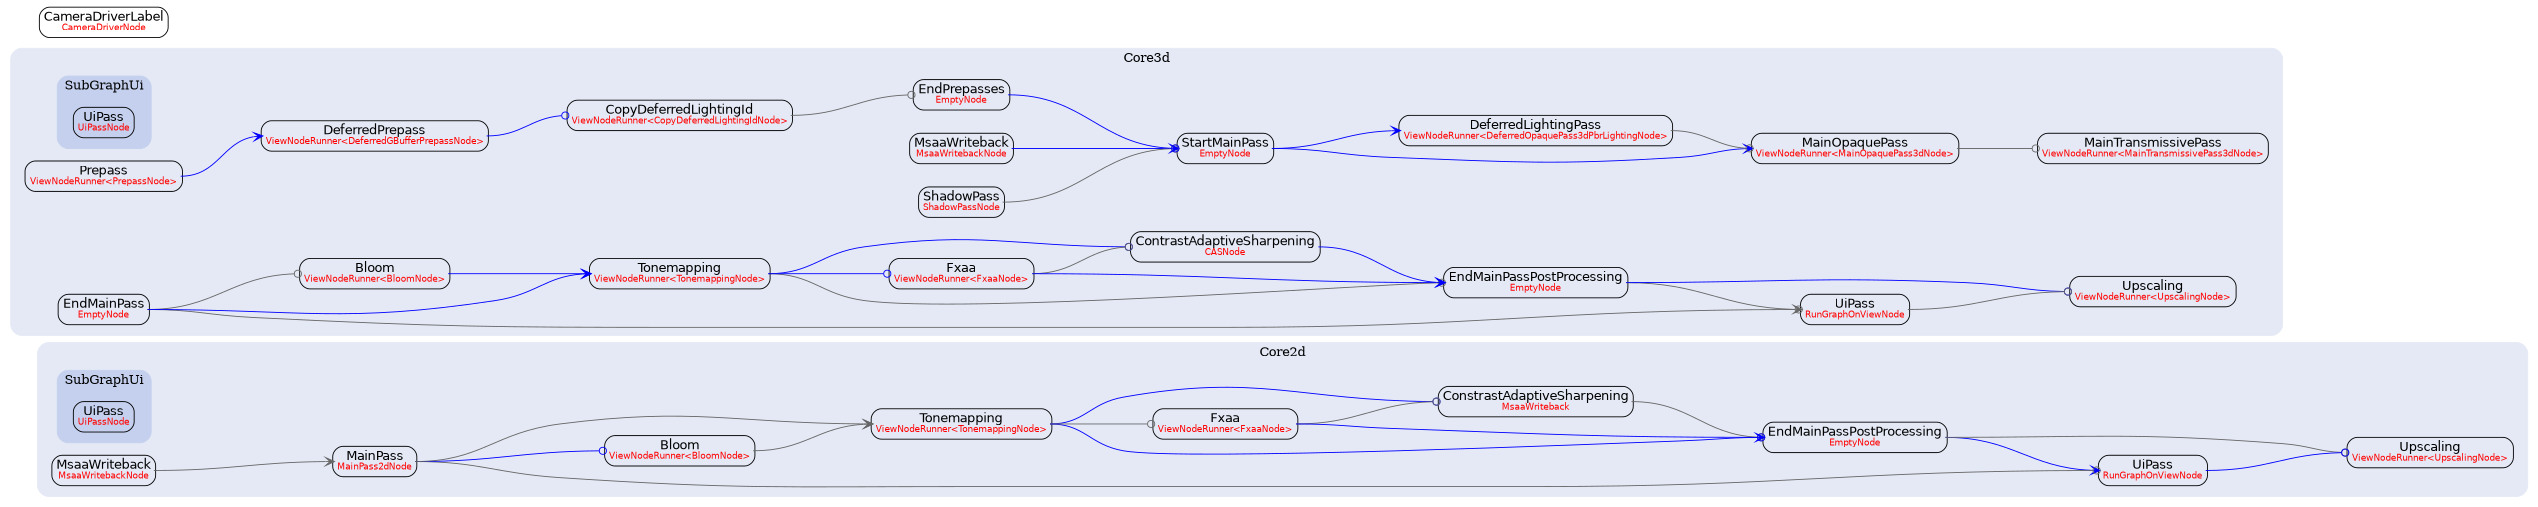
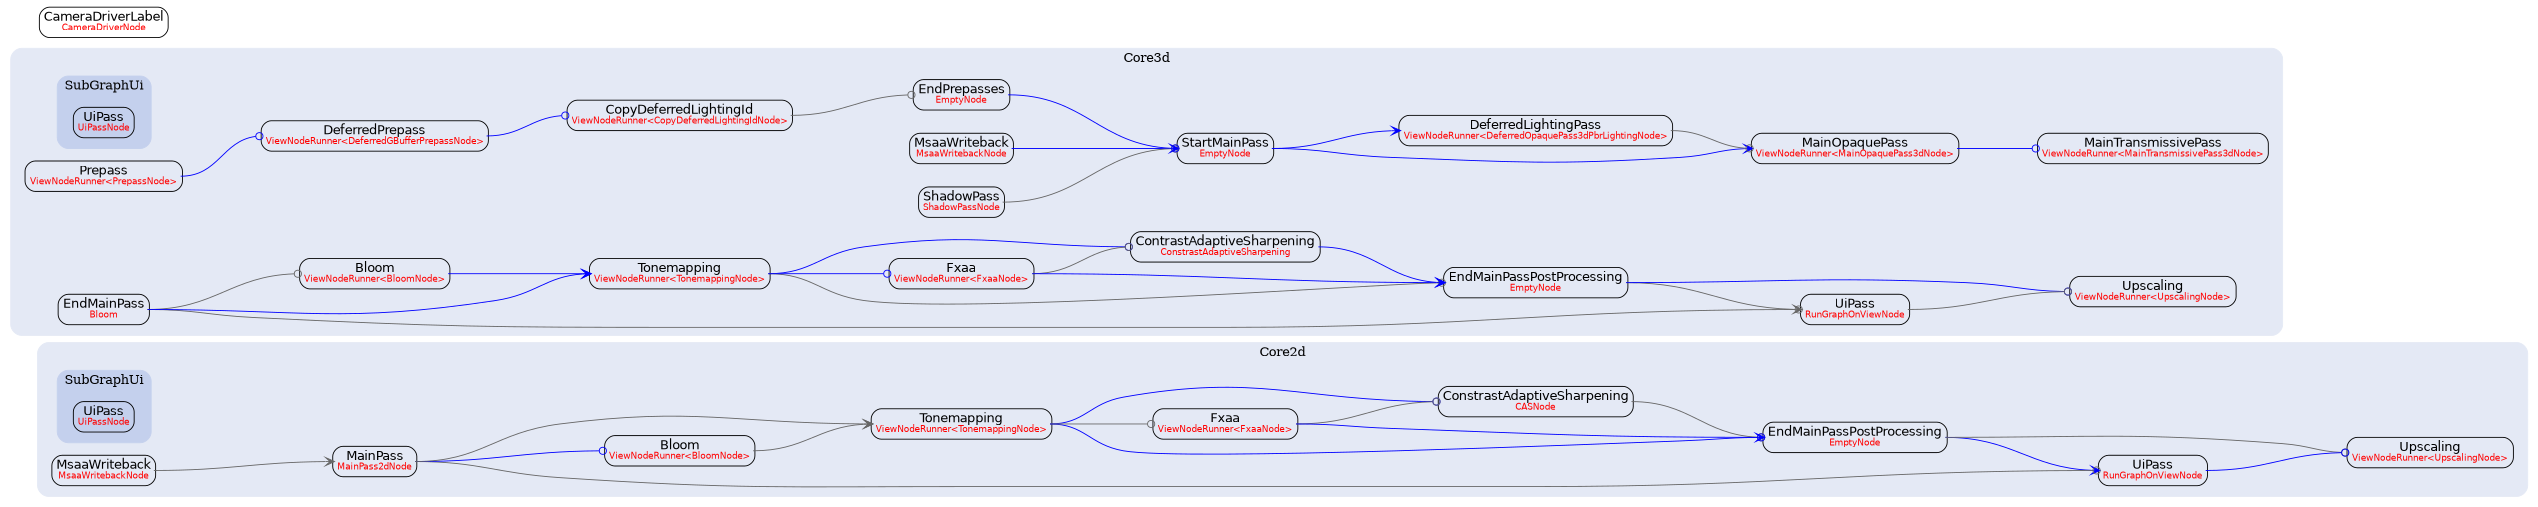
  digraph {
    bgcolor=white
    rankdir=LR
    ranksep=1.0
    node [color=black fillcolor=black fontcolor=black fontname=Helvetica shape=plaintext]
    edge [arrowhead=odot color=blue fontcolor=black fontname=Helvetica headport="title:w" tailport="title:e"]
    n1 [label=<<TABLE STYLE="rounded"><TR><TD PORT="title" BORDER="0" COLSPAN="2">UiPass<BR/><FONT COLOR="red" POINT-SIZE="10">UiPassNode</FONT></TD></TR></TABLE>>]
-   n2 [label=<<TABLE STYLE="rounded"><TR><TD PORT="title" BORDER="0" COLSPAN="2">ConstrastAdaptiveSharpening<BR/><FONT COLOR="red" POINT-SIZE="10">MsaaWriteback</FONT></TD></TR></TABLE>>]
+   n2 [label=<<TABLE STYLE="rounded"><TR><TD PORT="title" BORDER="0" COLSPAN="2">ConstrastAdaptiveSharpening<BR/><FONT COLOR="red" POINT-SIZE="10">CASNode</FONT></TD></TR></TABLE>>]
    n3 [label=<<TABLE STYLE="rounded"><TR><TD PORT="title" BORDER="0" COLSPAN="2">EndMainPassPostProcessing<BR/><FONT COLOR="red" POINT-SIZE="10">EmptyNode</FONT></TD></TR></TABLE>>]
    n4 [label=<<TABLE STYLE="rounded"><TR><TD PORT="title" BORDER="0" COLSPAN="2">MainPass<BR/><FONT COLOR="red" POINT-SIZE="10">MainPass2dNode</FONT></TD></TR></TABLE>>]
    n5 [label=<<TABLE STYLE="rounded"><TR><TD PORT="title" BORDER="0" COLSPAN="2">UiPass<BR/><FONT COLOR="red" POINT-SIZE="10">RunGraphOnViewNode</FONT></TD></TR></TABLE>>]
    n6 [label=<<TABLE STYLE="rounded"><TR><TD PORT="title" BORDER="0" COLSPAN="2">Bloom<BR/><FONT COLOR="red" POINT-SIZE="10">ViewNodeRunner&lt;BloomNode&gt;</FONT></TD></TR></TABLE>>]
    n7 [label=<<TABLE STYLE="rounded"><TR><TD PORT="title" BORDER="0" COLSPAN="2">Tonemapping<BR/><FONT COLOR="red" POINT-SIZE="10">ViewNodeRunner&lt;TonemappingNode&gt;</FONT></TD></TR></TABLE>>]
    n8 [label=<<TABLE STYLE="rounded"><TR><TD PORT="title" BORDER="0" COLSPAN="2">MsaaWriteback<BR/><FONT COLOR="red" POINT-SIZE="10">MsaaWritebackNode</FONT></TD></TR></TABLE>>]
    n9 [label=<<TABLE STYLE="rounded"><TR><TD PORT="title" BORDER="0" COLSPAN="2">Upscaling<BR/><FONT COLOR="red" POINT-SIZE="10">ViewNodeRunner&lt;UpscalingNode&gt;</FONT></TD></TR></TABLE>>]
    n10 [label=<<TABLE STYLE="rounded"><TR><TD PORT="title" BORDER="0" COLSPAN="2">Fxaa<BR/><FONT COLOR="red" POINT-SIZE="10">ViewNodeRunner&lt;FxaaNode&gt;</FONT></TD></TR></TABLE>>]
    n11 [label=<<TABLE STYLE="rounded"><TR><TD PORT="title" BORDER="0" COLSPAN="2">UiPass<BR/><FONT COLOR="red" POINT-SIZE="10">UiPassNode</FONT></TD></TR></TABLE>>]
-   n12 [label=<<TABLE STYLE="rounded"><TR><TD PORT="title" BORDER="0" COLSPAN="2">ContrastAdaptiveSharpening<BR/><FONT COLOR="red" POINT-SIZE="10">CASNode</FONT></TD></TR></TABLE>>]
+   n12 [label=<<TABLE STYLE="rounded"><TR><TD PORT="title" BORDER="0" COLSPAN="2">ContrastAdaptiveSharpening<BR/><FONT COLOR="red" POINT-SIZE="10">ConstrastAdaptiveSharpening</FONT></TD></TR></TABLE>>]
    n13 [label=<<TABLE STYLE="rounded"><TR><TD PORT="title" BORDER="0" COLSPAN="2">EndMainPassPostProcessing<BR/><FONT COLOR="red" POINT-SIZE="10">EmptyNode</FONT></TD></TR></TABLE>>]
    n14 [label=<<TABLE STYLE="rounded"><TR><TD PORT="title" BORDER="0" COLSPAN="2">MsaaWriteback<BR/><FONT COLOR="red" POINT-SIZE="10">MsaaWritebackNode</FONT></TD></TR></TABLE>>]
    n15 [label=<<TABLE STYLE="rounded"><TR><TD PORT="title" BORDER="0" COLSPAN="2">StartMainPass<BR/><FONT COLOR="red" POINT-SIZE="10">EmptyNode</FONT></TD></TR></TABLE>>]
    n16 [label=<<TABLE STYLE="rounded"><TR><TD PORT="title" BORDER="0" COLSPAN="2">ShadowPass<BR/><FONT COLOR="red" POINT-SIZE="10">ShadowPassNode</FONT></TD></TR></TABLE>>]
-   n17 [label=<<TABLE STYLE="rounded"><TR><TD PORT="title" BORDER="0" COLSPAN="2">EndMainPass<BR/><FONT COLOR="red" POINT-SIZE="10">EmptyNode</FONT></TD></TR></TABLE>>]
+   n17 [label=<<TABLE STYLE="rounded"><TR><TD PORT="title" BORDER="0" COLSPAN="2">EndMainPass<BR/><FONT COLOR="red" POINT-SIZE="10">Bloom</FONT></TD></TR></TABLE>>]
    n18 [label=<<TABLE STYLE="rounded"><TR><TD PORT="title" BORDER="0" COLSPAN="2">UiPass<BR/><FONT COLOR="red" POINT-SIZE="10">RunGraphOnViewNode</FONT></TD></TR></TABLE>>]
    n19 [label=<<TABLE STYLE="rounded"><TR><TD PORT="title" BORDER="0" COLSPAN="2">Bloom<BR/><FONT COLOR="red" POINT-SIZE="10">ViewNodeRunner&lt;BloomNode&gt;</FONT></TD></TR></TABLE>>]
    n20 [label=<<TABLE STYLE="rounded"><TR><TD PORT="title" BORDER="0" COLSPAN="2">Tonemapping<BR/><FONT COLOR="red" POINT-SIZE="10">ViewNodeRunner&lt;TonemappingNode&gt;</FONT></TD></TR></TABLE>>]
    n21 [label=<<TABLE STYLE="rounded"><TR><TD PORT="title" BORDER="0" COLSPAN="2">MainOpaquePass<BR/><FONT COLOR="red" POINT-SIZE="10">ViewNodeRunner&lt;MainOpaquePass3dNode&gt;</FONT></TD></TR></TABLE>>]
    n22 [label=<<TABLE STYLE="rounded"><TR><TD PORT="title" BORDER="0" COLSPAN="2">DeferredLightingPass<BR/><FONT COLOR="red" POINT-SIZE="10">ViewNodeRunner&lt;DeferredOpaquePass3dPbrLightingNode&gt;</FONT></TD></TR></TABLE>>]
    n23 [label=<<TABLE STYLE="rounded"><TR><TD PORT="title" BORDER="0" COLSPAN="2">EndPrepasses<BR/><FONT COLOR="red" POINT-SIZE="10">EmptyNode</FONT></TD></TR></TABLE>>]
    n24 [label=<<TABLE STYLE="rounded"><TR><TD PORT="title" BORDER="0" COLSPAN="2">Upscaling<BR/><FONT COLOR="red" POINT-SIZE="10">ViewNodeRunner&lt;UpscalingNode&gt;</FONT></TD></TR></TABLE>>]
    n25 [label=<<TABLE STYLE="rounded"><TR><TD PORT="title" BORDER="0" COLSPAN="2">MainTransmissivePass<BR/><FONT COLOR="red" POINT-SIZE="10">ViewNodeRunner&lt;MainTransmissivePass3dNode&gt;</FONT></TD></TR></TABLE>>]
    n26 [label=<<TABLE STYLE="rounded"><TR><TD PORT="title" BORDER="0" COLSPAN="2">CopyDeferredLightingId<BR/><FONT COLOR="red" POINT-SIZE="10">ViewNodeRunner&lt;CopyDeferredLightingIdNode&gt;</FONT></TD></TR></TABLE>>]
    n27 [label=<<TABLE STYLE="rounded"><TR><TD PORT="title" BORDER="0" COLSPAN="2">DeferredPrepass<BR/><FONT COLOR="red" POINT-SIZE="10">ViewNodeRunner&lt;DeferredGBufferPrepassNode&gt;</FONT></TD></TR></TABLE>>]
    n28 [label=<<TABLE STYLE="rounded"><TR><TD PORT="title" BORDER="0" COLSPAN="2">Fxaa<BR/><FONT COLOR="red" POINT-SIZE="10">ViewNodeRunner&lt;FxaaNode&gt;</FONT></TD></TR></TABLE>>]
    n29 [label=<<TABLE STYLE="rounded"><TR><TD PORT="title" BORDER="0" COLSPAN="2">Prepass<BR/><FONT COLOR="red" POINT-SIZE="10">ViewNodeRunner&lt;PrepassNode&gt;</FONT></TD></TR></TABLE>>]
    n30 [label=<<TABLE STYLE="rounded"><TR><TD PORT="title" BORDER="0" COLSPAN="2">CameraDriverLabel<BR/><FONT COLOR="red" POINT-SIZE="10">CameraDriverNode</FONT></TD></TR></TABLE>>]
    subgraph cluster_1 {
      color="#e4e9f5"
      fontcolor=black
      label=Core2d
      style="rounded,filled"
      n2
      n3
      n4
      n5
      n6
      n7
      n8
      n9
      n10
      subgraph cluster_2 {
        color="#c4d0ed"
        fontcolor=black
        label=SubGraphUi
        style="rounded,filled"
        n1
      }
    }
    subgraph cluster_3 {
      color="#e4e9f5"
      fontcolor=black
      label=Core3d
      style="rounded,filled"
      n12
      n13
      n14
      n15
      n16
      n17
      n18
      n19
      n20
      n21
      n22
      n23
      n24
      n25
      n26
      n27
      n28
      n29
      subgraph cluster_4 {
        color="#c4d0ed"
        fontcolor=black
        label=SubGraphUi
        style="rounded,filled"
        n11
      }
    }
    n2 -> n3 [color=gray40]
    n3 -> n5 [arrowhead=vee]
    n3 -> n9 [color=gray40]
    n4 -> n5 [color=gray40]
    n4 -> n6
    n4 -> n7 [arrowhead=vee color=gray40]
    n5 -> n9
    n6 -> n7 [arrowhead=vee color=gray40]
    n7 -> n2
    n7 -> n3 [arrowhead=vee]
    n7 -> n10 [color=gray40]
    n8 -> n4 [arrowhead=vee color=gray40]
    n10 -> n2 [color=gray40]
    n10 -> n3
    n12 -> n13 [arrowhead=vee]
    n13 -> n18 [arrowhead=vee color=gray40]
    n13 -> n24
    n14 -> n15 [arrowhead=vee]
    n15 -> n21 [arrowhead=vee]
    n15 -> n22 [arrowhead=vee]
    n16 -> n15 [color=gray40]
    n17 -> n18 [color=gray40]
    n17 -> n19 [color=gray40]
    n17 -> n20 [arrowhead=vee]
    n18 -> n24 [color=gray40]
    n19 -> n20 [arrowhead=vee]
    n20 -> n12
    n20 -> n13 [color=gray40]
    n20 -> n28
-   n21 -> n25 [color=gray40]
+   n21 -> n25
    n22 -> n21 [color=gray40]
    n23 -> n15
    n26 -> n23 [color=gray40]
    n27 -> n26
    n28 -> n12 [color=gray40]
    n28 -> n13 [arrowhead=vee]
-   n29 -> n27 [arrowhead=vee]
+   n29 -> n27
  }
